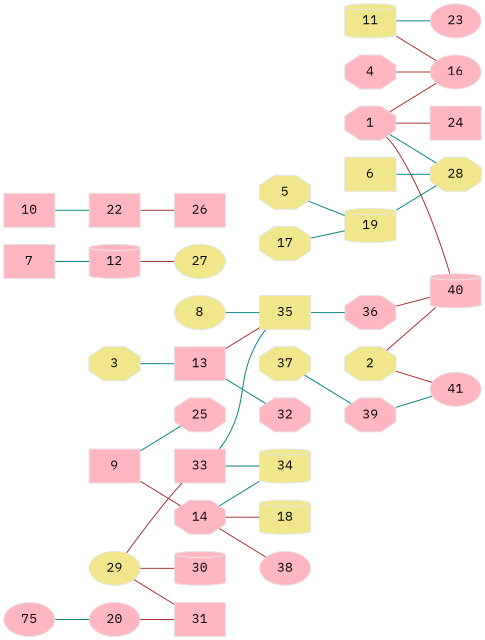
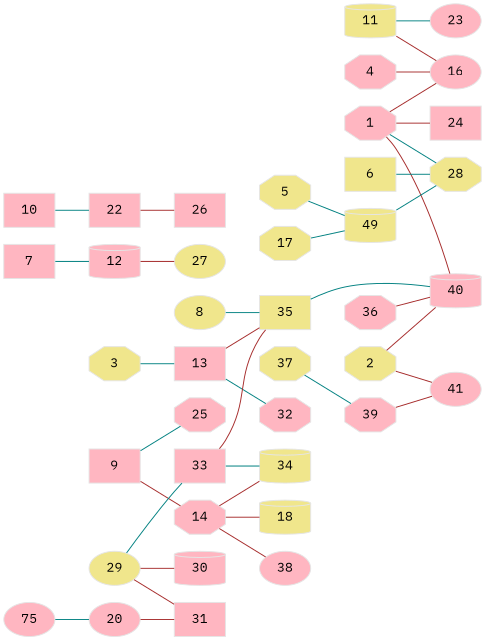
  graph {
    fontname="IBM Plex Mono"
    rankdir=LR
    node [color=gray90 fillcolor=lightpink fontname="IBM Plex Mono" shape=octagon style=filled]
    edge [color=brown fontname="IBM Plex Mono" weight=1.0]
    16 [shape=ellipse]
    1
    24 [shape=box]
    28 [fillcolor=khaki]
    40 [shape=cylinder]
    2 [fillcolor=khaki]
    41 [shape=ellipse]
    3 [fillcolor=khaki]
    13 [shape=box]
    35 [fillcolor=khaki shape=box]
    32
    4
    5 [fillcolor=khaki]
-   19 [fillcolor=khaki shape=cylinder]
+   19 [fillcolor=khaki shape=cylinder label=49]
    6 [fillcolor=khaki shape=box]
    7 [shape=box]
    12 [shape=cylinder]
    27 [fillcolor=khaki shape=ellipse]
    8 [fillcolor=khaki shape=ellipse]
    9 [shape=box]
    25
    14
    33 [shape=box]
    34 [fillcolor=khaki shape=cylinder]
    10 [shape=box]
    22 [shape=box]
    26 [shape=box]
    11 [fillcolor=khaki shape=cylinder]
    23 [shape=ellipse]
    18 [fillcolor=khaki shape=cylinder]
    38 [shape=ellipse]
    n32 [label=75 shape=ellipse]
    20 [shape=ellipse]
    31 [shape=box]
    17 [fillcolor=khaki]
    29 [fillcolor=khaki shape=ellipse]
    30 [shape=cylinder]
    36
    37 [fillcolor=khaki]
    39
    1 -- 16
    1 -- 24
    1 -- 28 [color=teal]
    1 -- 40
    2 -- 40
    2 -- 41
    3 -- 13 [color=teal]
    13 -- 35
    13 -- 32 [color=teal]
-   35 -- 36 [color=teal]
+   35 -- 40 [color=teal]
    4 -- 16
    5 -- 19 [color=teal]
    19 -- 28 [color=teal]
    6 -- 28 [color=teal]
    7 -- 12 [color=teal]
    12 -- 27
    8 -- 35 [color=teal]
    9 -- 25 [color=teal]
    9 -- 14
-   14 -- 34 [color=teal]
+   14 -- 34
    14 -- 18
    14 -- 38
-   33 -- 35 [color=teal]
+   33 -- 35
    33 -- 34 [color=teal]
    10 -- 22 [color=teal]
    22 -- 26
    11 -- 16
    11 -- 23 [color=teal]
    n32 -- 20 [color=teal]
    20 -- 31
    17 -- 19 [color=teal]
-   29 -- 33
+   29 -- 33 [color=teal]
    29 -- 31
    29 -- 30
    36 -- 40
    37 -- 39 [color=teal]
-   39 -- 41 [color=teal]
+   39 -- 41
  }
